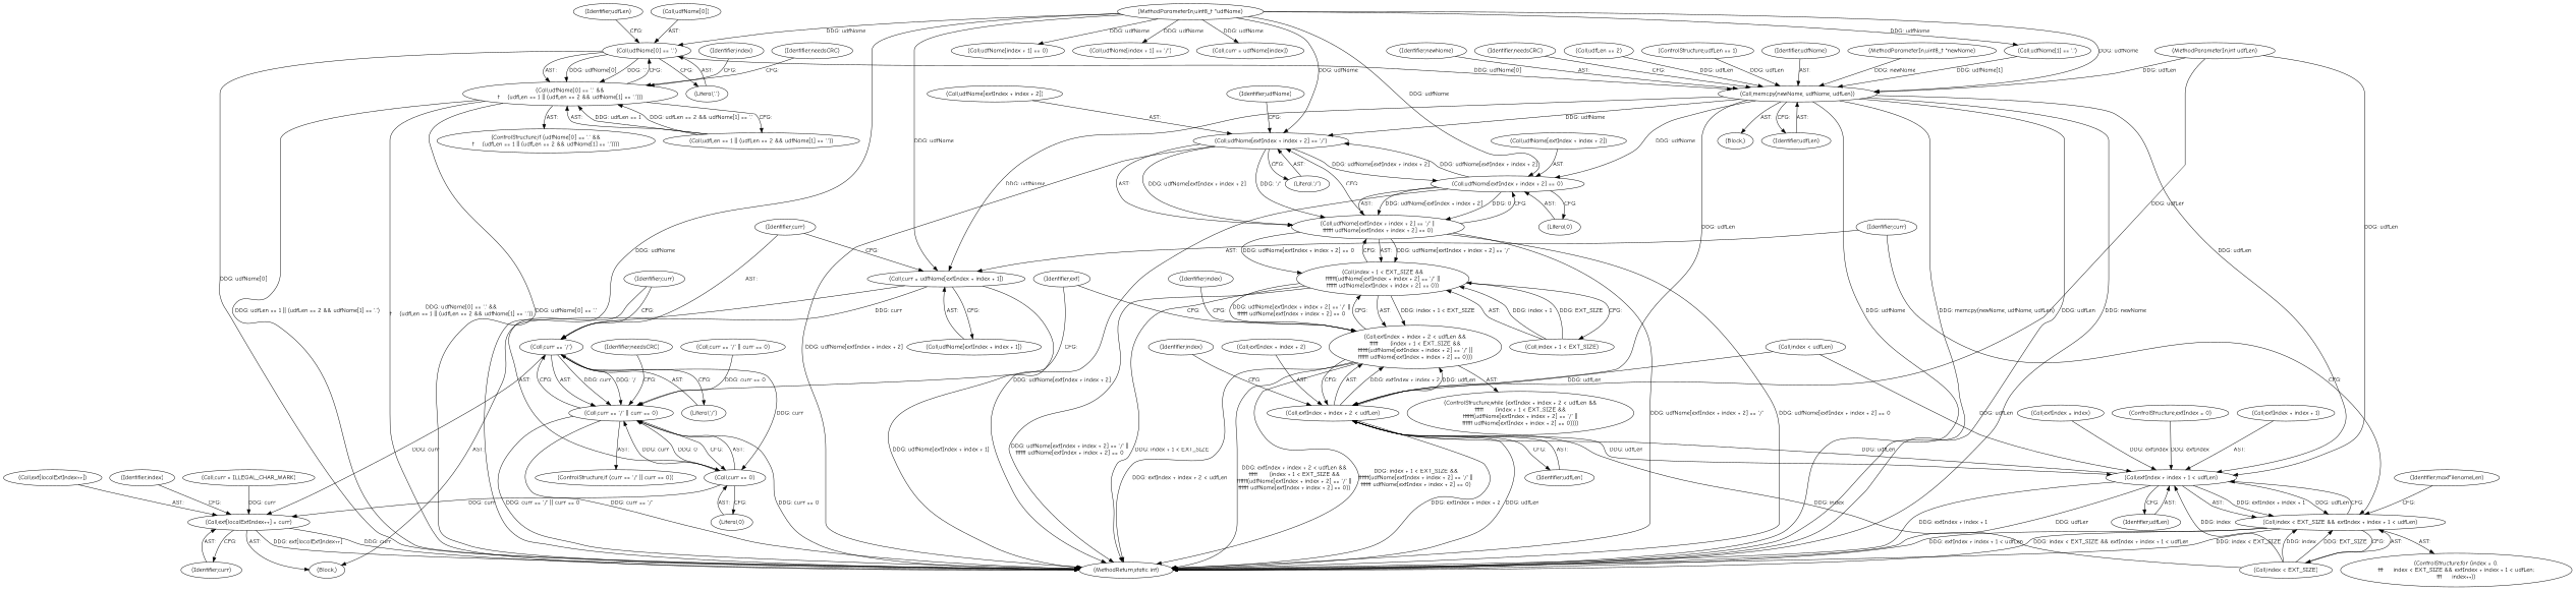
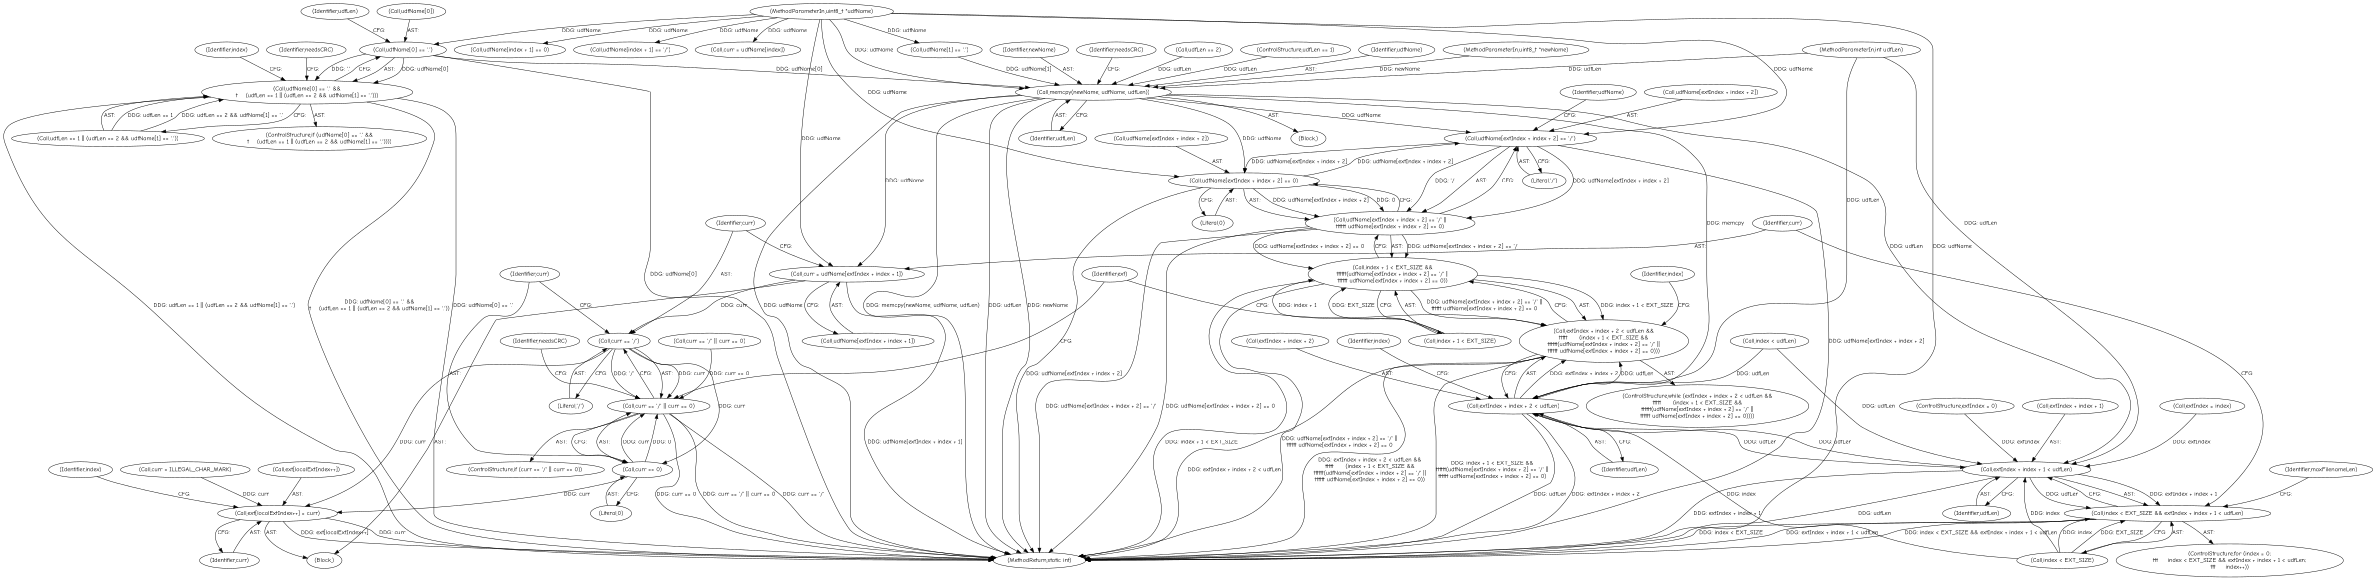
  digraph {
    fontname="Comic Neue"
    node [fontname="Comic Neue"]
    edge [fontname="Comic Neue"]
    n1 [label="(Call,udfName[0] == '.')"]
    n2 [label="(Call,udfName[0] == '.' &&\n\t    (udfLen == 1 || (udfLen == 2 && udfName[1] == '.')))"]
    n3 [label="(Call,memcpy(newName, udfName, udfLen))"]
    n4 [label="(MethodReturn,static int)"]
-   n5 [label="(Literal,'.')"]
    n6 [label="(ControlStructure,if (udfName[0] == '.' &&\n\t    (udfLen == 1 || (udfLen == 2 && udfName[1] == '.'))))"]
    n7 [label="(Call,udfLen == 1 || (udfLen == 2 && udfName[1] == '.'))"]
    n8 [label="(Call,curr = udfName[extIndex + index + 1])"]
    n9 [label="(Call,udfName[extIndex + index + 2] == '/')"]
    n10 [label="(Call,udfName[extIndex + index + 2] == 0)"]
    n11 [label="(Call,extIndex + index + 1 < udfLen)"]
    n12 [label="(Call,extIndex + index + 2 < udfLen)"]
    n13 [label="(Block,)"]
    n14 [label="(Identifier,udfLen)"]
    n15 [label="(MethodParameterIn,uint8_t *udfName)"]
    n16 [label="(Call,udfName[index + 1] == 0)"]
    n17 [label="(Call,udfName[index + 1] == '/')"]
    n18 [label="(Call,curr = udfName[index])"]
    n19 [label="(Call,udfName[1] == '.')"]
    n20 [label="(Call,curr == '/')"]
    n21 [label="(Block,)"]
    n22 [label="(Call,udfName[extIndex + index + 1])"]
    n23 [label="(Call,udfName[extIndex + index + 2] == '/' ||\n\t\t\t\t\t\t udfName[extIndex + index + 2] == 0)"]
    n24 [label="(Literal,'/')"]
    n25 [label="(Literal,0)"]
    n26 [label="(Call,index < EXT_SIZE && extIndex + index + 1 < udfLen)"]
    n27 [label="(Identifier,udfLen)"]
    n28 [label="(Call,extIndex + index + 2 < udfLen &&\n\t\t\t\t\t      (index + 1 < EXT_SIZE &&\n\t\t\t\t\t\t(udfName[extIndex + index + 2] == '/' ||\n\t\t\t\t\t\t udfName[extIndex + index + 2] == 0)))"]
    n29 [label="(Identifier,udfLen)"]
    n30 [label="(Call,index < EXT_SIZE)"]
    n31 [label="(ControlStructure,for (index = 0;\n\t\t\t     index < EXT_SIZE && extIndex + index + 1 < udfLen;\n\t\t\t     index++))"]
    n32 [label="(Call,index + 1 < EXT_SIZE &&\n\t\t\t\t\t\t(udfName[extIndex + index + 2] == '/' ||\n\t\t\t\t\t\t udfName[extIndex + index + 2] == 0))"]
    n33 [label="(ControlStructure,while (extIndex + index + 2 < udfLen &&\n\t\t\t\t\t      (index + 1 < EXT_SIZE &&\n\t\t\t\t\t\t(udfName[extIndex + index + 2] == '/' ||\n\t\t\t\t\t\t udfName[extIndex + index + 2] == 0))))"]
    n34 [label="(Call,index + 1 < EXT_SIZE)"]
    n35 [label="(Call,curr == '/' || curr == 0)"]
    n36 [label="(Call,curr == 0)"]
    n37 [label="(Call,ext[localExtIndex++] = curr)"]
    n38 [label="(Literal,'/')"]
    n39 [label="(ControlStructure,if (curr == '/' || curr == 0))"]
    n40 [label="(Literal,0)"]
    n41 [label="(Identifier,curr)"]
    n42 [label="(Identifier,newName)"]
    n43 [label="(Identifier,curr)"]
    n44 [label="(Identifier,needsCRC)"]
    n45 [label="(Identifier,needsCRC)"]
    n46 [label="(Identifier,curr)"]
    n47 [label="(Call,ext[localExtIndex++])"]
    n48 [label="(Call,udfName[extIndex + index + 2])"]
    n49 [label="(Identifier,maxFilenameLen)"]
    n50 [label="(Call,curr == '/' || curr == 0)"]
    n51 [label="(Call,udfLen == 2)"]
    n52 [label="(ControlStructure,udfLen == 1)"]
    n53 [label="(Call,extIndex + index + 1)"]
    n54 [label="(Identifier,index)"]
    n55 [label="(Identifier,index)"]
    n56 [label="(Identifier,needsCRC)"]
    n57 [label="(Call,udfName[0])"]
    n58 [label="(Identifier,udfName)"]
    n59 [label="(MethodParameterIn,int udfLen)"]
    n60 [label="(Call,extIndex = index)"]
    n61 [label="(ControlStructure,extIndex = 0)"]
    n62 [label="(Identifier,udfLen)"]
    n63 [label="(Identifier,index)"]
    n64 [label="(Identifier,curr)"]
    n65 [label="(Call,extIndex + index + 2)"]
    n66 [label="(Identifier,udfName)"]
    n67 [label="(Call,udfName[extIndex + index + 2])"]
    n68 [label="(MethodParameterIn,uint8_t *newName)"]
    n69 [label="(Identifier,index)"]
    n70 [label="(Identifier,ext)"]
    n71 [label="(Call,index < udfLen)"]
    n72 [label="(Call,curr = ILLEGAL_CHAR_MARK)"]
    n1 -> n2 [label="AST: "]
    n1 -> n2 [label="DDG: udfName[0]"]
    n1 -> n2 [label="DDG: '.'"]
    n1 -> n3 [label="DDG: udfName[0]"]
    n1 -> n4 [label="DDG: udfName[0]"]
-   n1 -> n5 [label="CFG: "]
    n2 -> n1 [label="CFG: "]
    n2 -> n4 [label="DDG: udfName[0] == '.'"]
    n2 -> n4 [label="DDG: udfLen == 1 || (udfLen == 2 && udfName[1] == '.')"]
    n2 -> n4 [label="DDG: udfName[0] == '.' &&\n\t    (udfLen == 1 || (udfLen == 2 && udfName[1] == '.'))"]
    n2 -> n6 [label="AST: "]
    n2 -> n7 [label="CFG: "]
    n3 -> n4 [label="DDG: udfName"]
    n3 -> n4 [label="DDG: memcpy(newName, udfName, udfLen)"]
    n3 -> n4 [label="DDG: udfLen"]
    n3 -> n4 [label="DDG: newName"]
    n3 -> n8 [label="DDG: udfName"]
    n3 -> n9 [label="DDG: udfName"]
    n3 -> n10 [label="DDG: udfName"]
    n3 -> n11 [label="DDG: udfLen"]
-   n3 -> n12 [label="DDG: udfLen"]
+   n3 -> n12 [label="DDG: memcpy"]
    n3 -> n13 [label="AST: "]
    n3 -> n14 [label="CFG: "]
-   n5 -> n1 [label="AST: "]
    n7 -> n2 [label="AST: "]
    n7 -> n2 [label="DDG: udfLen == 1"]
    n7 -> n2 [label="DDG: udfLen == 2 && udfName[1] == '.'"]
    n8 -> n4 [label="DDG: udfName[extIndex + index + 1]"]
    n8 -> n20 [label="DDG: curr"]
    n8 -> n21 [label="AST: "]
    n8 -> n22 [label="CFG: "]
    n9 -> n4 [label="DDG: udfName[extIndex + index + 2]"]
    n9 -> n10 [label="DDG: udfName[extIndex + index + 2]"]
    n9 -> n23 [label="AST: "]
    n9 -> n23 [label="DDG: udfName[extIndex + index + 2]"]
    n9 -> n23 [label="DDG: '/'"]
    n9 -> n24 [label="CFG: "]
    n10 -> n4 [label="DDG: udfName[extIndex + index + 2]"]
    n10 -> n9 [label="DDG: udfName[extIndex + index + 2]"]
    n10 -> n23 [label="AST: "]
    n10 -> n23 [label="DDG: udfName[extIndex + index + 2]"]
    n10 -> n23 [label="DDG: 0"]
    n10 -> n25 [label="CFG: "]
    n11 -> n4 [label="DDG: extIndex + index + 1"]
    n11 -> n4 [label="DDG: udfLen"]
    n11 -> n12 [label="DDG: udfLen"]
    n11 -> n26 [label="AST: "]
    n11 -> n26 [label="DDG: extIndex + index + 1"]
    n11 -> n26 [label="DDG: udfLen"]
    n11 -> n27 [label="CFG: "]
    n12 -> n4 [label="DDG: udfLen"]
    n12 -> n4 [label="DDG: extIndex + index + 2"]
    n12 -> n11 [label="DDG: udfLen"]
    n12 -> n28 [label="AST: "]
    n12 -> n28 [label="DDG: extIndex + index + 2"]
    n12 -> n28 [label="DDG: udfLen"]
    n12 -> n29 [label="CFG: "]
    n14 -> n3 [label="AST: "]
    n15 -> n1 [label="DDG: udfName"]
    n15 -> n3 [label="DDG: udfName"]
    n15 -> n4 [label="DDG: udfName"]
    n15 -> n8 [label="DDG: udfName"]
    n15 -> n9 [label="DDG: udfName"]
    n15 -> n10 [label="DDG: udfName"]
    n15 -> n16 [label="DDG: udfName"]
    n15 -> n17 [label="DDG: udfName"]
    n15 -> n18 [label="DDG: udfName"]
    n15 -> n19 [label="DDG: udfName"]
    n19 -> n3 [label="DDG: udfName[1]"]
    n20 -> n35 [label="AST: "]
    n20 -> n35 [label="DDG: curr"]
    n20 -> n35 [label="DDG: '/'"]
    n20 -> n36 [label="DDG: curr"]
    n20 -> n37 [label="DDG: curr"]
    n20 -> n38 [label="CFG: "]
    n22 -> n8 [label="AST: "]
    n23 -> n4 [label="DDG: udfName[extIndex + index + 2] == '/'"]
    n23 -> n4 [label="DDG: udfName[extIndex + index + 2] == 0"]
    n23 -> n9 [label="CFG: "]
    n23 -> n10 [label="CFG: "]
    n23 -> n32 [label="AST: "]
    n23 -> n32 [label="DDG: udfName[extIndex + index + 2] == '/'"]
    n23 -> n32 [label="DDG: udfName[extIndex + index + 2] == 0"]
    n24 -> n9 [label="AST: "]
    n25 -> n10 [label="AST: "]
    n26 -> n4 [label="DDG: extIndex + index + 1 < udfLen"]
    n26 -> n4 [label="DDG: index < EXT_SIZE && extIndex + index + 1 < udfLen"]
    n26 -> n4 [label="DDG: index < EXT_SIZE"]
    n26 -> n11 [label="CFG: "]
    n26 -> n30 [label="CFG: "]
    n26 -> n31 [label="AST: "]
    n27 -> n11 [label="AST: "]
    n28 -> n4 [label="DDG: extIndex + index + 2 < udfLen &&\n\t\t\t\t\t      (index + 1 < EXT_SIZE &&\n\t\t\t\t\t\t(udfName[extIndex + index + 2] == '/' ||\n\t\t\t\t\t\t udfName[extIndex + index + 2] == 0))"]
    n28 -> n4 [label="DDG: index + 1 < EXT_SIZE &&\n\t\t\t\t\t\t(udfName[extIndex + index + 2] == '/' ||\n\t\t\t\t\t\t udfName[extIndex + index + 2] == 0)"]
    n28 -> n4 [label="DDG: extIndex + index + 2 < udfLen"]
    n28 -> n12 [label="CFG: "]
    n28 -> n32 [label="CFG: "]
    n28 -> n33 [label="AST: "]
    n29 -> n12 [label="AST: "]
    n30 -> n11 [label="DDG: index"]
    n30 -> n12 [label="DDG: index"]
    n30 -> n26 [label="AST: "]
    n30 -> n26 [label="DDG: index"]
    n30 -> n26 [label="DDG: EXT_SIZE"]
    n32 -> n4 [label="DDG: udfName[extIndex + index + 2] == '/' ||\n\t\t\t\t\t\t udfName[extIndex + index + 2] == 0"]
    n32 -> n4 [label="DDG: index + 1 < EXT_SIZE"]
    n32 -> n23 [label="CFG: "]
    n32 -> n28 [label="AST: "]
    n32 -> n28 [label="DDG: index + 1 < EXT_SIZE"]
    n32 -> n28 [label="DDG: udfName[extIndex + index + 2] == '/' ||\n\t\t\t\t\t\t udfName[extIndex + index + 2] == 0"]
    n32 -> n34 [label="CFG: "]
    n34 -> n32 [label="AST: "]
    n34 -> n32 [label="DDG: index + 1"]
    n34 -> n32 [label="DDG: EXT_SIZE"]
    n35 -> n4 [label="DDG: curr == '/' || curr == 0"]
    n35 -> n4 [label="DDG: curr == '/'"]
    n35 -> n4 [label="DDG: curr == 0"]
    n35 -> n20 [label="CFG: "]
    n35 -> n36 [label="CFG: "]
    n35 -> n39 [label="AST: "]
    n36 -> n35 [label="AST: "]
    n36 -> n35 [label="DDG: curr"]
    n36 -> n35 [label="DDG: 0"]
    n36 -> n37 [label="DDG: curr"]
    n36 -> n40 [label="CFG: "]
    n37 -> n4 [label="DDG: ext[localExtIndex++]"]
    n37 -> n4 [label="DDG: curr"]
    n37 -> n21 [label="AST: "]
    n37 -> n41 [label="CFG: "]
    n38 -> n20 [label="AST: "]
    n40 -> n36 [label="AST: "]
    n41 -> n37 [label="AST: "]
    n42 -> n3 [label="AST: "]
    n43 -> n8 [label="AST: "]
    n43 -> n26 [label="CFG: "]
    n44 -> n35 [label="CFG: "]
    n45 -> n3 [label="CFG: "]
    n46 -> n20 [label="CFG: "]
    n46 -> n36 [label="AST: "]
    n47 -> n37 [label="AST: "]
    n48 -> n9 [label="AST: "]
    n49 -> n26 [label="CFG: "]
    n50 -> n35 [label="DDG: curr == 0"]
    n51 -> n3 [label="DDG: udfLen"]
    n52 -> n3 [label="DDG: udfLen"]
    n53 -> n11 [label="AST: "]
    n54 -> n28 [label="CFG: "]
    n55 -> n2 [label="CFG: "]
    n56 -> n2 [label="CFG: "]
    n57 -> n1 [label="AST: "]
    n58 -> n3 [label="AST: "]
    n59 -> n3 [label="DDG: udfLen"]
    n59 -> n11 [label="DDG: udfLen"]
    n59 -> n12 [label="DDG: udfLen"]
    n60 -> n11 [label="DDG: extIndex"]
    n61 -> n11 [label="DDG: extIndex"]
    n62 -> n1 [label="CFG: "]
    n63 -> n12 [label="CFG: "]
    n64 -> n8 [label="CFG: "]
    n64 -> n20 [label="AST: "]
    n65 -> n12 [label="AST: "]
    n66 -> n9 [label="CFG: "]
    n67 -> n10 [label="AST: "]
    n68 -> n3 [label="DDG: newName"]
    n69 -> n37 [label="CFG: "]
    n70 -> n28 [label="CFG: "]
    n70 -> n35 [label="CFG: "]
    n71 -> n11 [label="DDG: udfLen"]
    n71 -> n12 [label="DDG: udfLen"]
    n72 -> n37 [label="DDG: curr"]
  }
